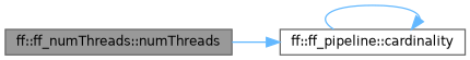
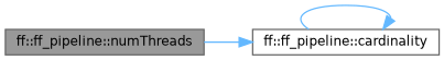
  digraph {
    rankdir=LR
    node [fontname=Helvetica fontsize=10 shape=box style=filled]
    edge [color=steelblue1 fontname=Helvetica fontsize=10 labelfontname=Helvetica labelfontsize=10 style=solid]
-   n1 [color=gray40 fillcolor=grey60 fontcolor=black height=0.2 label="ff::ff_numThreads::numThreads" width=0.4]
+   n1 [color=gray40 fillcolor=grey60 fontcolor=black height=0.2 label="ff::ff_pipeline::numThreads" width=0.4]
    n2 [color=grey40 fillcolor=white height=0.2 label="ff::ff_pipeline::cardinality" width=0.4]
    n1 -> n2
    n2 -> n2
  }
